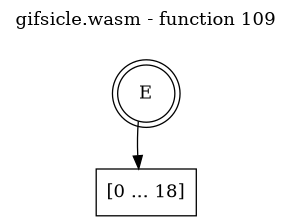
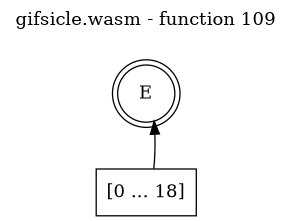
  digraph {
    label="gifsicle.wasm - function 109"
    labelfontcolor=black
    labelfontname=Helvetica
    labelfontsize=16
    labelloc=t
    E [shape=doublecircle]
    n2 [color=black label="[0 ... 18]" shape=box style=solid]
-   E -> n2
+   n2 -> E
  }
